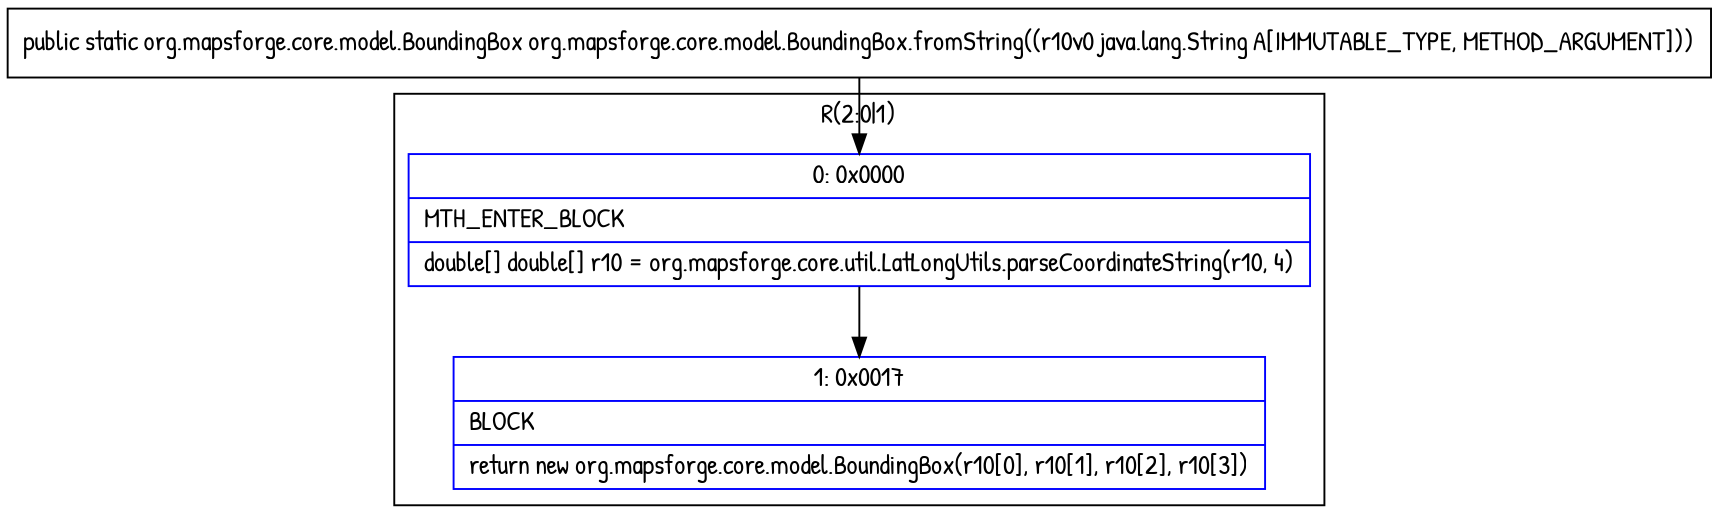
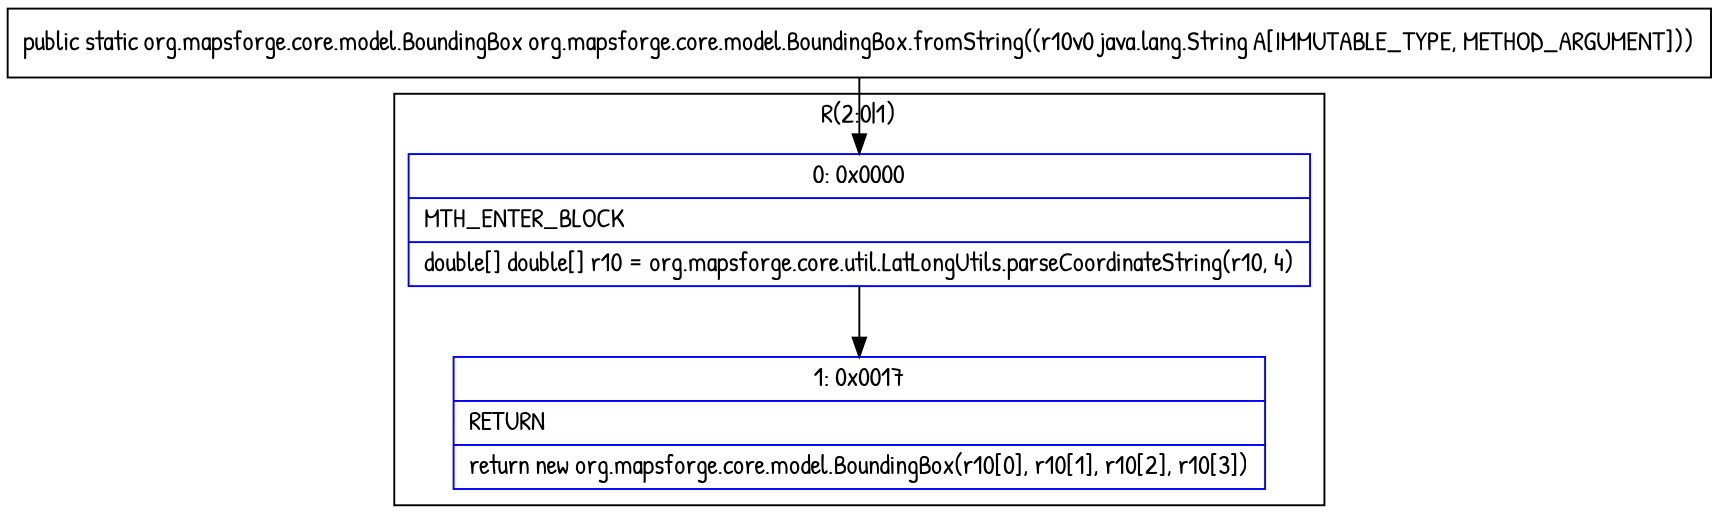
  digraph {
    fontname="Patrick Hand"
    node [color=blue shape=record fontname="Patrick Hand"]
    edge [fontname="Patrick Hand"]
    n1 [label="{0\:\ 0x0000|MTH_ENTER_BLOCK\l|double[] double[] r10 = org.mapsforge.core.util.LatLongUtils.parseCoordinateString(r10, 4)\l}"]
-   n2 [label="{1\:\ 0x0017|BLOCK\l|return new org.mapsforge.core.model.BoundingBox(r10[0], r10[1], r10[2], r10[3])\l}"]
+   n2 [label="{1\:\ 0x0017|RETURN\l|return new org.mapsforge.core.model.BoundingBox(r10[0], r10[1], r10[2], r10[3])\l}"]
    n3 [label="{public static org.mapsforge.core.model.BoundingBox org.mapsforge.core.model.BoundingBox.fromString((r10v0 java.lang.String A[IMMUTABLE_TYPE, METHOD_ARGUMENT])) }" color=""]
    subgraph cluster_1 {
      label="R(2:0|1)"
      n1
      n2
    }
    n1 -> n2
    n3 -> n1
  }
